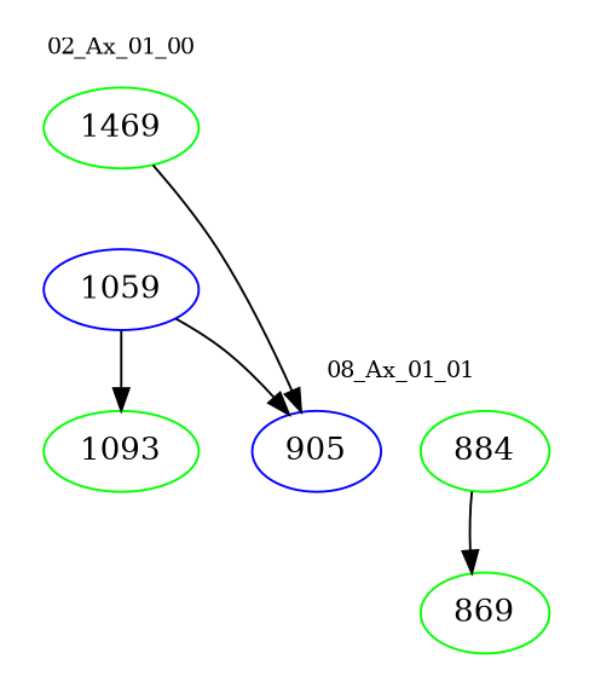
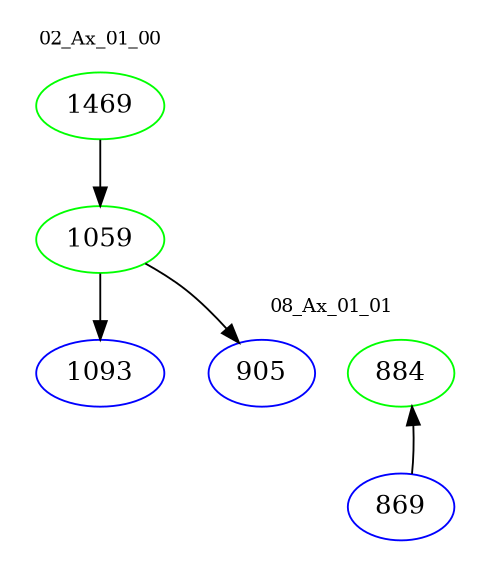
  digraph {
    node [color=green]
    edge [color=black]
    n1 [label=1469]
-   n2 [color=blue label=1059]
-   n3 [label=1093]
+   n2 [label=1059]
+   n3 [color=blue label=1093]
    n4 [label=884]
-   n5 [label=869]
+   n5 [color=blue label=869]
    n6 [color=blue label=905]
    subgraph cluster_1 {
      color=white
      fontsize=10
      label="02_Ax_01_00"
      n1
      n2
      n3
    }
    subgraph cluster_2 {
      color=white
      fontsize=10
      label="08_Ax_01_01"
      n4
      n5
      n6
    }
-   n1 -> n6
+   n1 -> n2
    n2 -> n3
    n2 -> n6
-   n4 -> n5
+   n5 -> n4
  }
